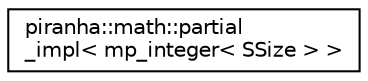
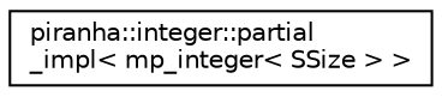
  digraph {
    rankdir=LR
-   n1 [color=black fillcolor=white fontname=Helvetica fontsize=10 height=0.2 label="piranha::math::partial\l_impl\< mp_integer\< SSize \> \>" shape=record style=filled width=0.4]
+   n1 [color=black fillcolor=white fontname=Helvetica fontsize=10 height=0.2 label="piranha::integer::partial\l_impl\< mp_integer\< SSize \> \>" shape=record style=filled width=0.4]
  }
